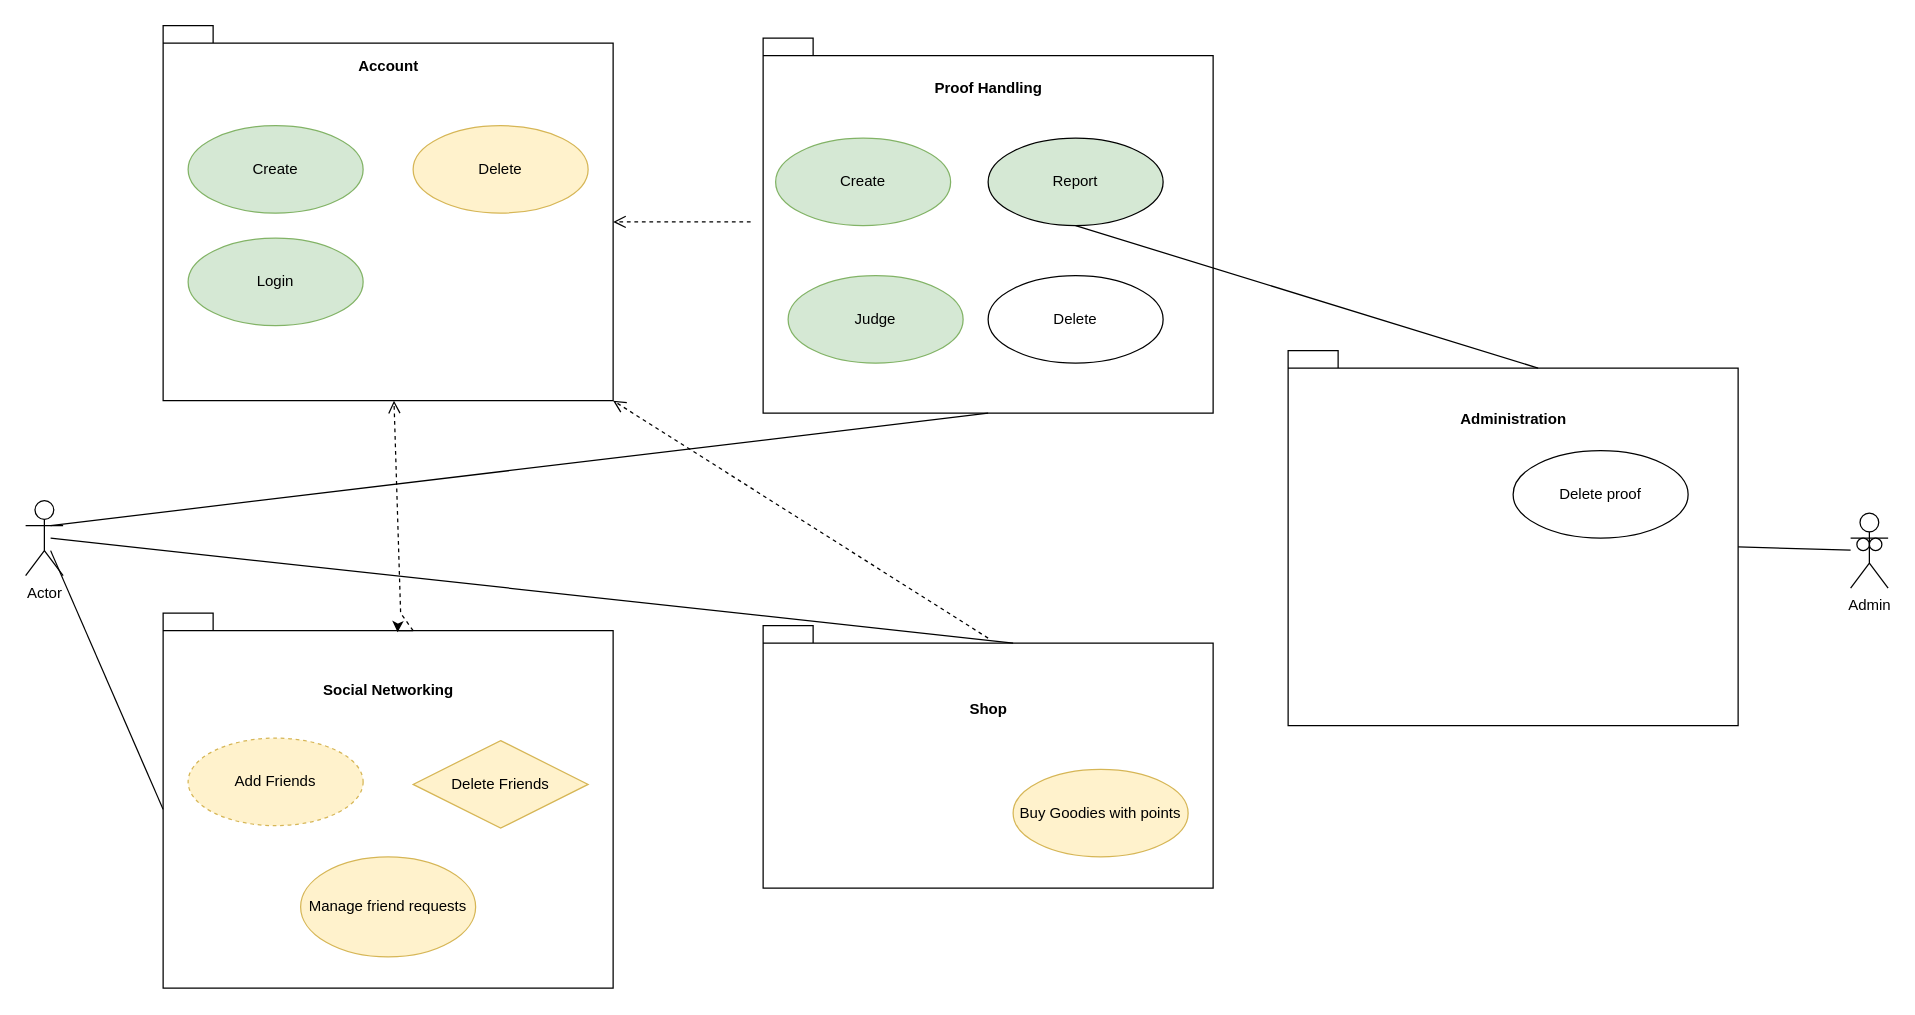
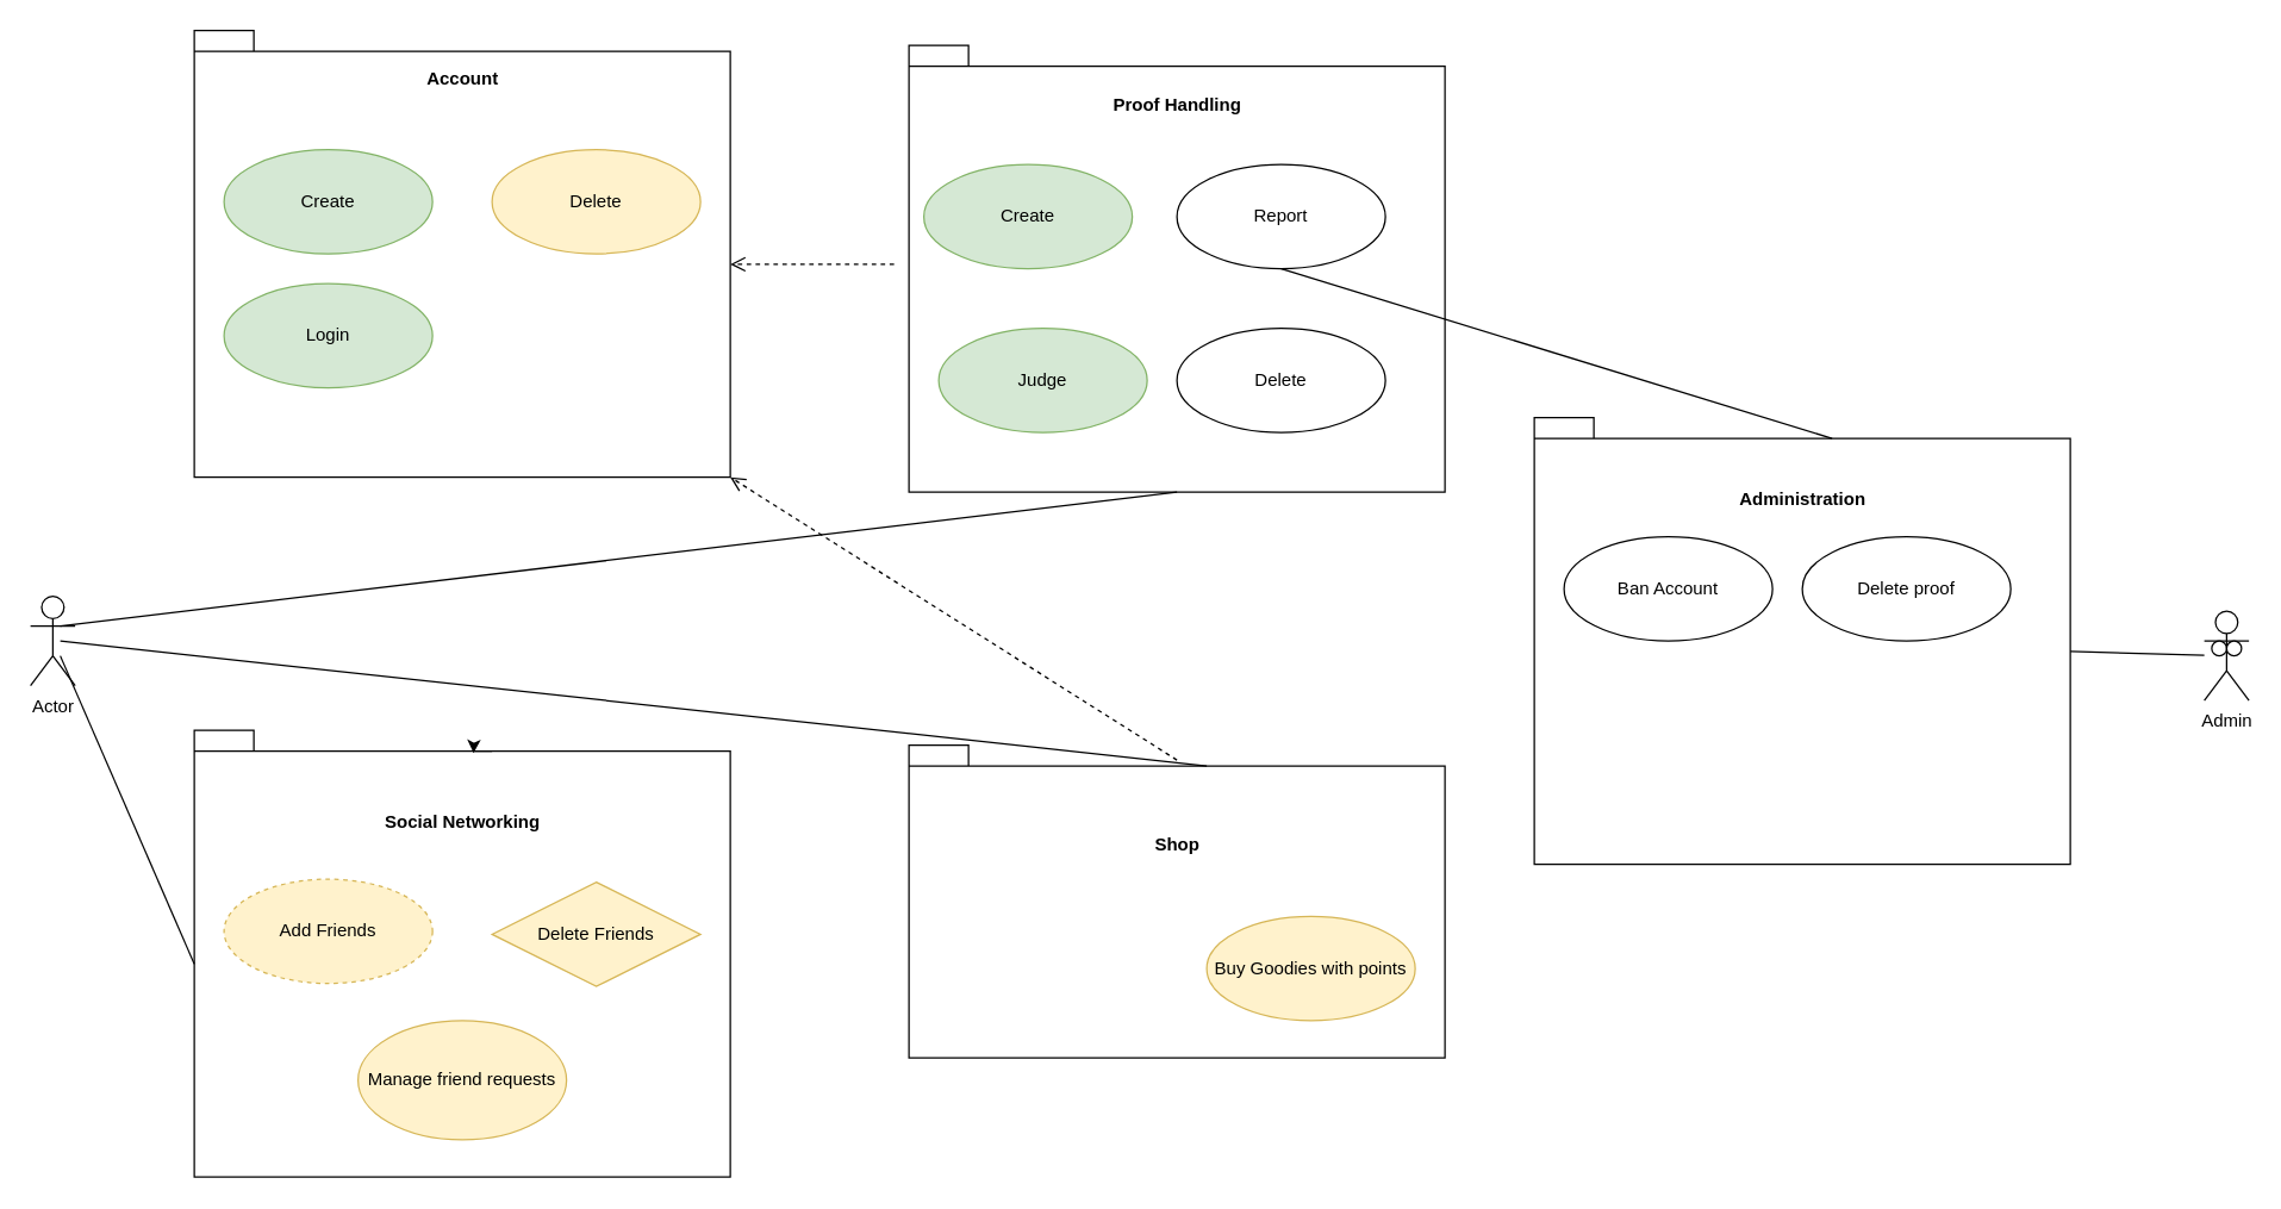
  <mxCell id="0" />
  <mxCell id="1" parent="0" />
  <mxCell id="2" value="Account&lt;br&gt;&lt;br&gt;&lt;br&gt;&lt;br&gt;&lt;br&gt;&lt;br&gt;&lt;br&gt;&lt;br&gt;&lt;br&gt;&lt;br&gt;&lt;br&gt;&lt;br&gt;&lt;br&gt;&lt;br&gt;&lt;br&gt;&lt;br&gt;&lt;br&gt;&lt;br&gt;" style="shape=folder;fontStyle=1;spacingTop=10;tabWidth=40;tabHeight=14;tabPosition=left;html=1;" vertex="1" parent="1"><mxGeometry x="130" y="20" width="360" height="300" as="geometry" /></mxCell>
  <mxCell id="3" value="Create" style="ellipse;whiteSpace=wrap;html=1;fillColor=#d5e8d4;strokeColor=#82b366;" vertex="1" parent="1"><mxGeometry x="150" y="100" width="140" height="70" as="geometry" /></mxCell>
  <mxCell id="4" value="Login" style="ellipse;whiteSpace=wrap;html=1;fillColor=#d5e8d4;strokeColor=#82b366;" vertex="1" parent="1"><mxGeometry x="150" y="190" width="140" height="70" as="geometry" /></mxCell>
  <mxCell id="5" value="Delete" style="ellipse;whiteSpace=wrap;html=1;fillColor=#fff2cc;strokeColor=#d6b656;" vertex="1" parent="1"><mxGeometry x="330" y="100" width="140" height="70" as="geometry" /></mxCell>
  <mxCell id="6" value="Proof Handling&lt;br&gt;&lt;br&gt;&lt;br&gt;&lt;br&gt;&lt;br&gt;&lt;br&gt;&lt;br&gt;&lt;br&gt;&lt;br&gt;&lt;br&gt;&lt;br&gt;&lt;br&gt;&lt;br&gt;&lt;br&gt;&lt;br&gt;&lt;br&gt;&lt;br&gt;" style="shape=folder;fontStyle=1;spacingTop=10;tabWidth=40;tabHeight=14;tabPosition=left;html=1;" vertex="1" parent="1"><mxGeometry x="610" y="30" width="360" height="300" as="geometry" /></mxCell>
  <mxCell id="7" value="Shop&lt;br&gt;&lt;br&gt;&lt;br&gt;&lt;br&gt;&lt;br&gt;&lt;br&gt;&lt;br&gt;" style="shape=folder;fontStyle=1;spacingTop=10;tabWidth=40;tabHeight=14;tabPosition=left;html=1;" vertex="1" parent="1"><mxGeometry x="610" y="500" width="360" height="210" as="geometry" /></mxCell>
  <mxCell id="8" value="&lt;br&gt;&lt;br&gt;Social Networking&lt;br&gt;&lt;br&gt;&lt;br&gt;&lt;br&gt;&lt;br&gt;&lt;br&gt;&lt;br&gt;&lt;br&gt;&lt;br&gt;&lt;br&gt;&lt;br&gt;&lt;br&gt;&lt;br&gt;&lt;br&gt;&lt;br&gt;&lt;br&gt;" style="shape=folder;fontStyle=1;spacingTop=10;tabWidth=40;tabHeight=14;tabPosition=left;html=1;" vertex="1" parent="1"><mxGeometry x="130" y="490" width="360" height="300" as="geometry" /></mxCell>
  <mxCell id="9" value="Create" style="ellipse;whiteSpace=wrap;html=1;fillColor=#d5e8d4;strokeColor=#82b366;" vertex="1" parent="1"><mxGeometry x="620" y="110" width="140" height="70" as="geometry" /></mxCell>
- <mxCell id="10" value="Report" style="ellipse;whiteSpace=wrap;html=1;fillColor=#d5e8d4;" vertex="1" parent="1"><mxGeometry x="790" y="110" width="140" height="70" as="geometry" /></mxCell>
+ <mxCell id="10" value="Report" style="ellipse;whiteSpace=wrap;html=1;" vertex="1" parent="1"><mxGeometry x="790" y="110" width="140" height="70" as="geometry" /></mxCell>
  <mxCell id="11" value="Judge" style="ellipse;whiteSpace=wrap;html=1;fillColor=#d5e8d4;strokeColor=#82b366;" vertex="1" parent="1"><mxGeometry x="630" y="220" width="140" height="70" as="geometry" /></mxCell>
  <mxCell id="12" value="Delete" style="ellipse;whiteSpace=wrap;html=1;" vertex="1" parent="1"><mxGeometry x="790" y="220" width="140" height="70" as="geometry" /></mxCell>
  <mxCell id="13" value="Add Friends" style="ellipse;whiteSpace=wrap;html=1;fillColor=#fff2cc;strokeColor=#d6b656;dashed=1;" vertex="1" parent="1"><mxGeometry x="150" y="590" width="140" height="70" as="geometry" /></mxCell>
  <mxCell id="14" value="Buy Goodies with points" style="ellipse;whiteSpace=wrap;html=1;fillColor=#fff2cc;strokeColor=#d6b656;" vertex="1" parent="1"><mxGeometry x="810" y="615" width="140" height="70" as="geometry" /></mxCell>
  <mxCell id="15" value="Manage friend requests" style="ellipse;whiteSpace=wrap;html=1;fillColor=#fff2cc;strokeColor=#d6b656;" vertex="1" parent="1"><mxGeometry x="240" y="685" width="140" height="80" as="geometry" /></mxCell>
  <mxCell id="16" value="Delete Friends" style="rhombus;whiteSpace=wrap;html=1;fillColor=#fff2cc;strokeColor=#d6b656;" vertex="1" parent="1"><mxGeometry x="330" y="592" width="140" height="70" as="geometry" /></mxCell>
  <mxCell id="17" value="Actor" style="shape=umlActor;verticalLabelPosition=bottom;verticalAlign=top;html=1;" vertex="1" parent="1"><mxGeometry x="20" y="400" width="30" height="60" as="geometry" /></mxCell>
  <mxCell id="18" value="Administration&lt;br&gt;&lt;br&gt;&lt;br&gt;&lt;br&gt;&lt;br&gt;&lt;br&gt;&lt;br&gt;&lt;br&gt;&lt;br&gt;&lt;br&gt;&lt;br&gt;&lt;br&gt;&lt;br&gt;&lt;br&gt;&lt;br&gt;" style="shape=folder;fontStyle=1;spacingTop=10;tabWidth=40;tabHeight=14;tabPosition=left;html=1;" vertex="1" parent="1"><mxGeometry x="1030" y="280" width="360" height="300" as="geometry" /></mxCell>
  <mxCell id="19" value="Delete proof" style="ellipse;whiteSpace=wrap;html=1;" vertex="1" parent="1"><mxGeometry x="1210" y="360" width="140" height="70" as="geometry" /></mxCell>
+ <mxCell id="20" value="Ban Account" style="ellipse;whiteSpace=wrap;html=1;" vertex="1" parent="1"><mxGeometry x="1050" y="360" width="140" height="70" as="geometry" /></mxCell>
  <mxCell id="21" value="" style="endArrow=none;html=1;rounded=0;exitX=0.5;exitY=1;exitDx=0;exitDy=0;entryX=0;entryY=0;entryDx=200;entryDy=14;entryPerimeter=0;" edge="1" parent="1" source="10" target="18"><mxGeometry width="50" height="50" relative="1" as="geometry"><mxPoint x="610" y="440" as="sourcePoint" /><mxPoint x="820" y="430" as="targetPoint" /></mxGeometry></mxCell>
  <mxCell id="22" value="" style="endArrow=none;html=1;rounded=0;exitX=0;exitY=0;exitDx=0;exitDy=157;exitPerimeter=0;" edge="1" parent="1" source="8"><mxGeometry width="50" height="50" relative="1" as="geometry"><mxPoint x="0" y="580" as="sourcePoint" /><mxPoint x="40" y="440" as="targetPoint" /></mxGeometry></mxCell>
  <mxCell id="23" value="" style="endArrow=none;html=1;rounded=0;entryX=0;entryY=0;entryDx=200;entryDy=14;entryPerimeter=0;" edge="1" parent="1" target="7"><mxGeometry width="50" height="50" relative="1" as="geometry"><mxPoint x="40" y="430" as="sourcePoint" /><mxPoint x="250" y="420" as="targetPoint" /></mxGeometry></mxCell>
  <mxCell id="24" value="" style="endArrow=none;html=1;rounded=0;entryX=0.5;entryY=1;entryDx=0;entryDy=0;entryPerimeter=0;" edge="1" parent="1" target="6"><mxGeometry width="50" height="50" relative="1" as="geometry"><mxPoint x="40" y="420" as="sourcePoint" /><mxPoint x="290" y="400" as="targetPoint" /></mxGeometry></mxCell>
  <mxCell id="25" value="Admin" style="shape=umlActor;verticalLabelPosition=bottom;verticalAlign=top;html=1;" vertex="1" parent="1"><mxGeometry x="1480" y="410" width="30" height="60" as="geometry" /></mxCell>
  <mxCell id="26" value="" style="endArrow=none;html=1;rounded=0;exitX=0;exitY=0;exitDx=360;exitDy=157;exitPerimeter=0;" edge="1" parent="1" source="18" target="25"><mxGeometry width="50" height="50" relative="1" as="geometry"><mxPoint x="1470" y="370" as="sourcePoint" /><mxPoint x="1520" y="320" as="targetPoint" /></mxGeometry></mxCell>
  <mxCell id="27" value="" style="html=1;verticalAlign=bottom;endArrow=open;dashed=1;endSize=8;rounded=0;entryX=0;entryY=0;entryDx=360;entryDy=300;entryPerimeter=0;" edge="1" parent="1" target="2"><mxGeometry relative="1" as="geometry"><mxPoint x="790" y="510" as="sourcePoint" /><mxPoint x="560" y="410" as="targetPoint" /></mxGeometry></mxCell>
  <mxCell id="28" value="" style="html=1;verticalAlign=bottom;endArrow=open;dashed=1;endSize=8;rounded=0;entryX=0;entryY=0;entryDx=360;entryDy=157;entryPerimeter=0;" edge="1" parent="1" target="2"><mxGeometry relative="1" as="geometry"><mxPoint x="600" y="177" as="sourcePoint" /><mxPoint x="550" y="460" as="targetPoint" /></mxGeometry></mxCell>
- <mxCell id="29" value="" style="html=1;verticalAlign=bottom;endArrow=open;dashed=1;endSize=8;rounded=0;exitX=0;exitY=0;exitDx=200;exitDy=14;exitPerimeter=0;" edge="1" parent="1" source="8" target="2"><mxGeometry relative="1" as="geometry"><mxPoint x="410" y="420" as="sourcePoint" /><mxPoint x="330" y="420" as="targetPoint" /><Array as="points"><mxPoint x="320" y="490" /></Array></mxGeometry></mxCell>
  <mxCell id="30" style="edgeStyle=orthogonalEdgeStyle;rounded=0;orthogonalLoop=1;jettySize=auto;html=1;exitX=0;exitY=0;exitDx=200;exitDy=14;exitPerimeter=0;entryX=0.521;entryY=0.051;entryDx=0;entryDy=0;entryPerimeter=0;" edge="1" parent="1" source="8" target="8"><mxGeometry relative="1" as="geometry" /></mxCell>
  <mxCell id="31" value="" style="ellipse;whiteSpace=wrap;html=1;aspect=fixed;" vertex="1" parent="1"><mxGeometry x="1485" y="430" width="10" height="10" as="geometry" /></mxCell>
  <mxCell id="32" value="" style="ellipse;whiteSpace=wrap;html=1;" vertex="1" parent="1"><mxGeometry x="1495" y="430" width="10" height="10" as="geometry" /></mxCell>
